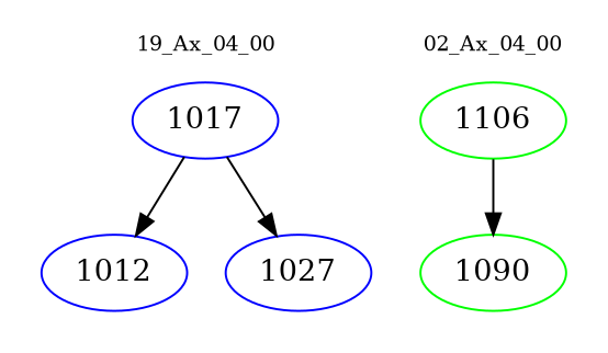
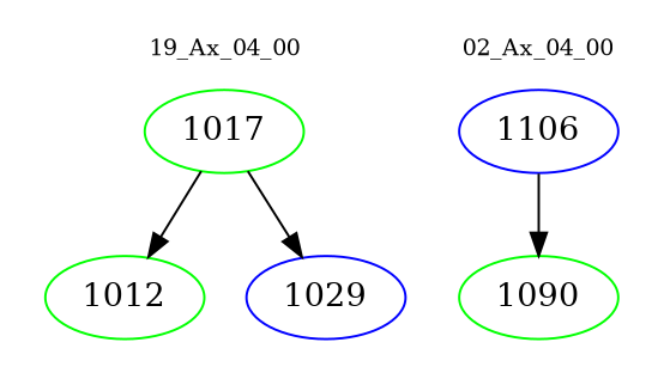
  digraph {
    node [color=blue]
    edge [color=black]
-   n1 [label=1017]
-   n2 [label=1012]
-   n3 [label=1027]
-   n4 [color=green label=1106]
+   n1 [color=green label=1017]
+   n2 [color=green label=1012]
+   n3 [label=1029]
+   n4 [label=1106]
    n5 [color=green label=1090]
    subgraph cluster_1 {
      color=white
      fontsize=10
      label="19_Ax_04_00"
      n1
      n2
      n3
    }
    subgraph cluster_2 {
      color=white
      fontsize=10
      label="02_Ax_04_00"
      n4
      n5
    }
    n1 -> n2
    n1 -> n3
    n4 -> n5
  }
